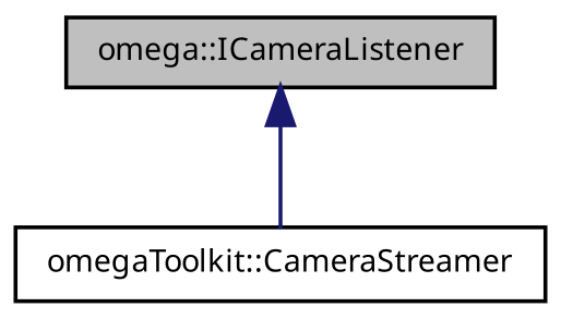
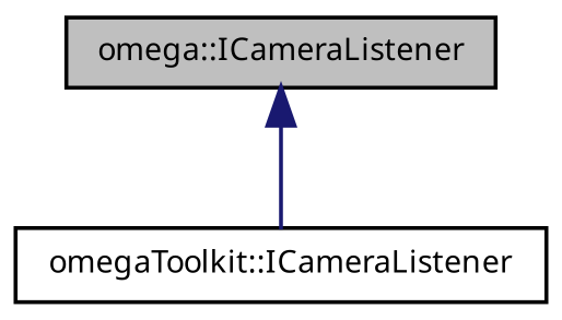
  digraph {
    node [color=black fontname="FreeSans.ttf" fontsize=8 shape=record]
    n1 [fillcolor=grey75 fontcolor=black height=0.2 label="omega::ICameraListener" style=filled width=0.4]
-   n2 [height=0.2 label="omegaToolkit::CameraStreamer" width=0.4]
+   n2 [height=0.2 label="omegaToolkit::ICameraListener" width=0.4]
    n1 -> n2 [color=midnightblue dir=back fontname="FreeSans.ttf" fontsize=8 labelfontname="FreeSans.ttf" labelfontsize=8 style=solid]
  }
